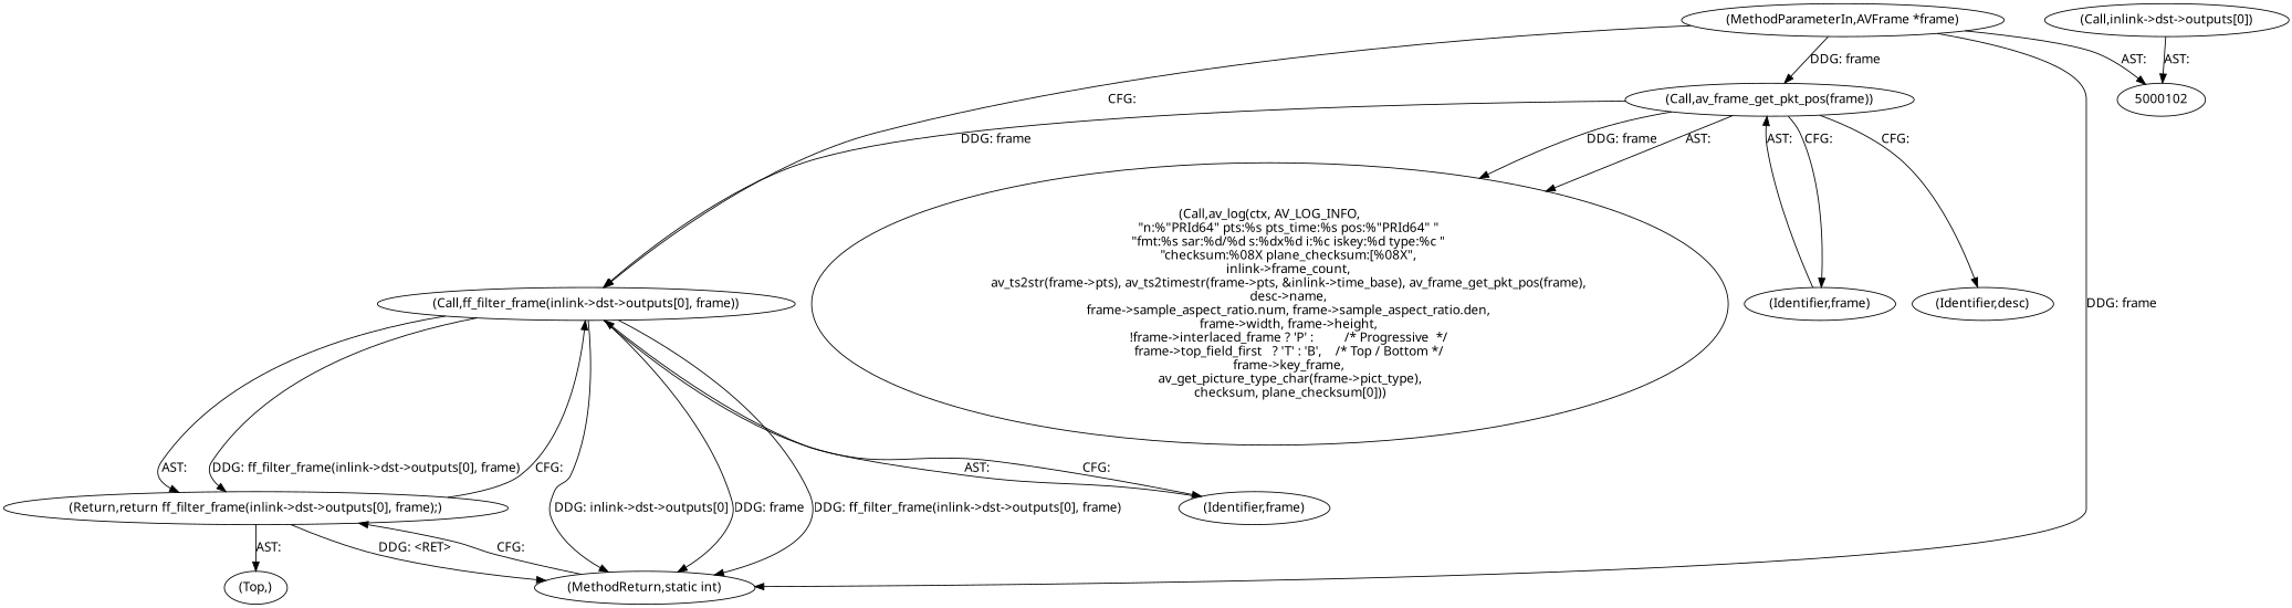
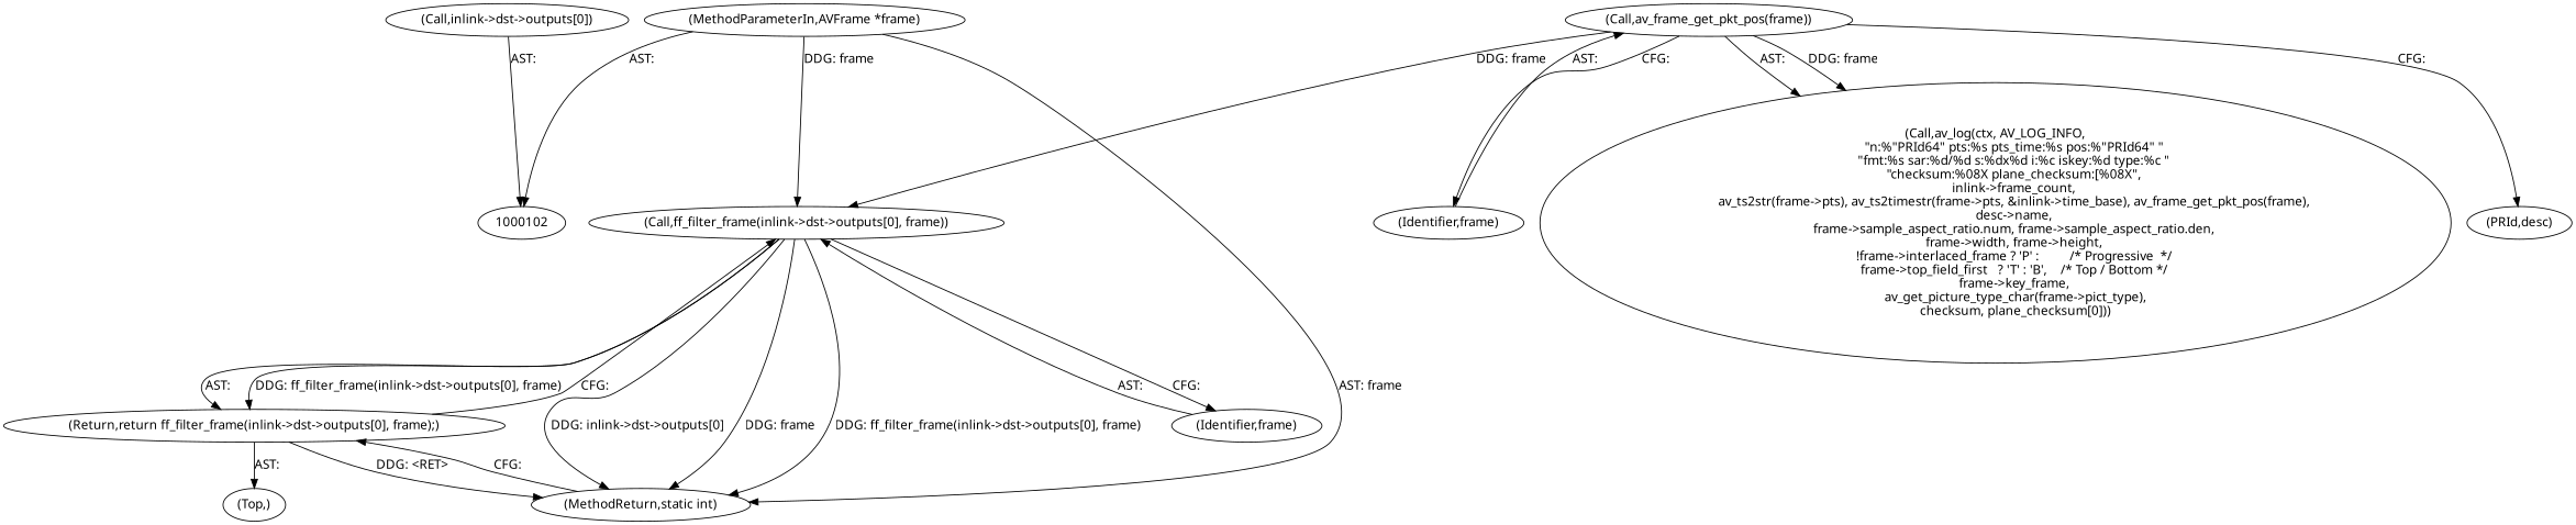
  digraph {
    fontname="Noto Sans"
    node [fontname="Noto Sans"]
    edge [fontname="Noto Sans"]
    n1 [label="(Call,ff_filter_frame(inlink->dst->outputs[0], frame))"]
    n2 [label="(Return,return ff_filter_frame(inlink->dst->outputs[0], frame);)"]
    n3 [label="(MethodReturn,static int)"]
    n4 [label="(Identifier,frame)"]
    n5 [label="(Top,)"]
    n6 [label="(Call,av_frame_get_pkt_pos(frame))"]
    n7 [label="(Call,av_log(ctx, AV_LOG_INFO,\n           \"n:%\"PRId64\" pts:%s pts_time:%s pos:%\"PRId64\" \"\n           \"fmt:%s sar:%d/%d s:%dx%d i:%c iskey:%d type:%c \"\n           \"checksum:%08X plane_checksum:[%08X\",\n           inlink->frame_count,\n           av_ts2str(frame->pts), av_ts2timestr(frame->pts, &inlink->time_base), av_frame_get_pkt_pos(frame),\n           desc->name,\n           frame->sample_aspect_ratio.num, frame->sample_aspect_ratio.den,\n           frame->width, frame->height,\n           !frame->interlaced_frame ? 'P' :         /* Progressive  */\n           frame->top_field_first   ? 'T' : 'B',    /* Top / Bottom */\n           frame->key_frame,\n            av_get_picture_type_char(frame->pict_type),\n            checksum, plane_checksum[0]))"]
    n8 [label="(Identifier,frame)"]
-   n9 [label="(Identifier,desc)"]
+   n9 [label="(PRId,desc)"]
    n10 [label="(MethodParameterIn,AVFrame *frame)"]
-   1000102 [label=5000102]
+   1000102
    n12 [label="(Call,inlink->dst->outputs[0])"]
    n1 -> n2 [label="AST: "]
    n1 -> n2 [label="DDG: ff_filter_frame(inlink->dst->outputs[0], frame)"]
    n1 -> n3 [label="DDG: inlink->dst->outputs[0]"]
    n1 -> n3 [label="DDG: frame"]
    n1 -> n3 [label="DDG: ff_filter_frame(inlink->dst->outputs[0], frame)"]
    n1 -> n4 [label="CFG: "]
    n2 -> n1 [label="CFG: "]
    n2 -> n3 [label="DDG: <RET>"]
    n2 -> n5 [label="AST: "]
    n3 -> n2 [label="CFG: "]
    n4 -> n1 [label="AST: "]
    n6 -> n1 [label="DDG: frame"]
    n6 -> n7 [label="AST: "]
    n6 -> n7 [label="DDG: frame"]
    n6 -> n8 [label="CFG: "]
    n6 -> n9 [label="CFG: "]
    n8 -> n6 [label="AST: "]
-   n10 -> n1 [label="CFG: "]
-   n10 -> n3 [label="DDG: frame"]
-   n10 -> n6 [label="DDG: frame"]
+   n10 -> n1 [label="DDG: frame"]
+   n10 -> n3 [label="AST: frame"]
    n10 -> 1000102 [label="AST: "]
    n12 -> 1000102 [label="AST: "]
  }
